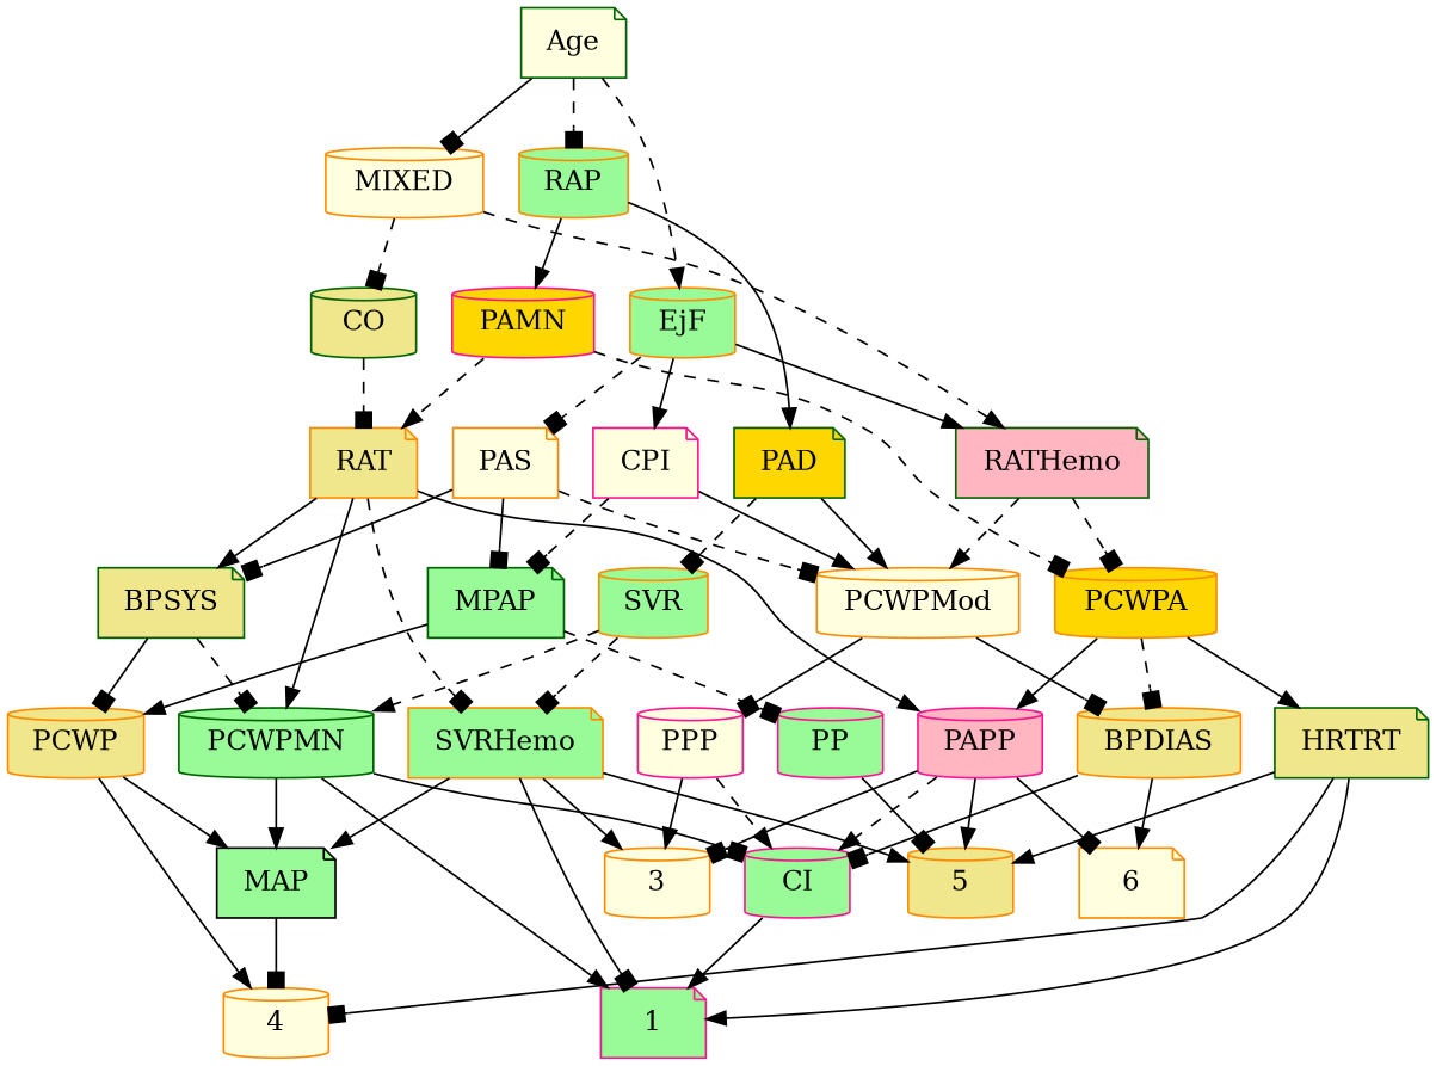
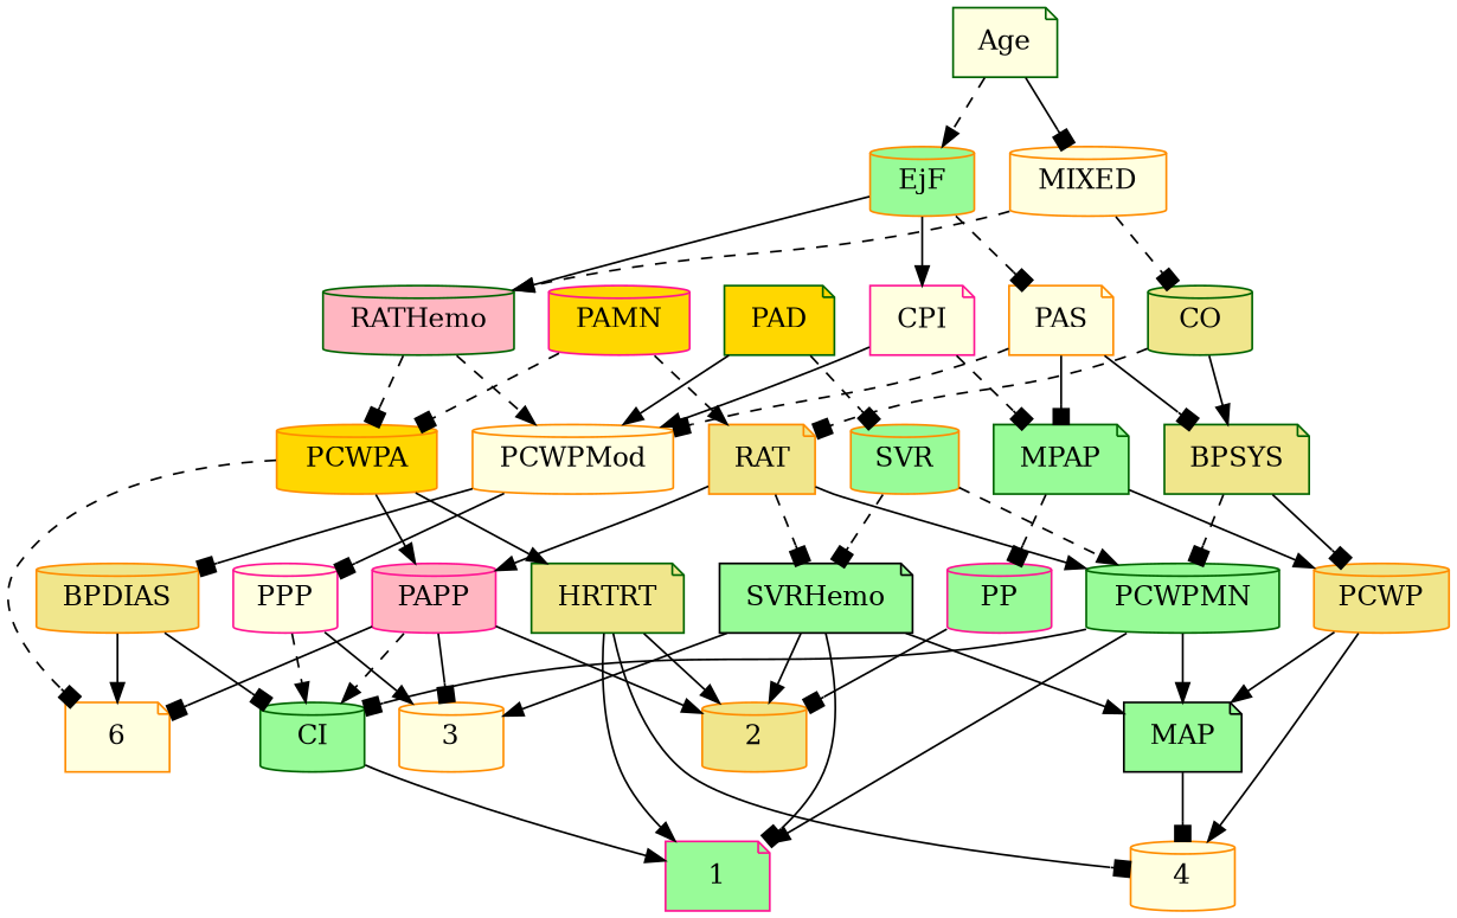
  strict digraph {
    node [color=darkorange fillcolor=palegreen shape=cylinder style=filled]
    edge [arrowhead=normal style=solid]
    1 [color=deeppink height=0.5 shape=note width=0.75]
    n2 [fillcolor=lightyellow height=0.5 label=6 shape=note width=0.75]
    3 [fillcolor=lightyellow height=0.5 width=0.75]
    4 [fillcolor=lightyellow height=0.5 width=0.75]
-   5 [fillcolor=khaki height=0.5 width=0.75]
+   5 [fillcolor=khaki height=0.5 width=0.75 label=2]
    Age [color=darkgreen fillcolor=lightyellow height=0.5 shape=note width=0.75]
    EjF [height=0.5 width=0.75]
-   RAP [height=0.5 width=0.77632]
    MIXED [fillcolor=lightyellow height=0.5 width=1.1193]
    PAS [fillcolor=lightyellow height=0.5 shape=note width=0.75]
-   RATHemo [color=darkgreen fillcolor=lightpink height=0.5 shape=note width=1.3721]
+   RATHemo [color=darkgreen fillcolor=lightpink height=0.5 width=1.3721]
    CPI [color=deeppink fillcolor=lightyellow height=0.5 shape=note width=0.75]
    PAD [color=darkgreen fillcolor=gold height=0.5 shape=note width=0.79437]
    PAMN [color=deeppink fillcolor=gold height=0.5 width=1.011]
    CO [color=darkgreen fillcolor=khaki height=0.5 width=0.75]
    MPAP [color=darkgreen height=0.5 shape=note width=0.97491]
    BPSYS [color=darkgreen fillcolor=khaki height=0.5 shape=note width=1.0471]
    PCWPMod [fillcolor=lightyellow height=0.5 width=1.4443]
    PCWPA [fillcolor=gold height=0.5 width=1.1555]
    SVR [height=0.5 width=0.77632]
    RAT [fillcolor=khaki height=0.5 shape=note width=0.75827]
    PP [color=deeppink height=0.5 width=0.75]
    PCWP [fillcolor=khaki height=0.5 width=0.97491]
    PCWPMN [color=darkgreen height=0.5 width=1.3902]
    BPDIAS [fillcolor=khaki height=0.5 width=1.1735]
    PPP [color=deeppink fillcolor=lightyellow height=0.5 width=0.75]
    PAPP [color=deeppink fillcolor=lightpink height=0.5 width=0.88464]
    HRTRT [color=darkgreen fillcolor=khaki height=0.5 shape=note width=1.1013]
-   SVRHemo [height=0.5 shape=note width=1.3902]
+   SVRHemo [color=black height=0.5 shape=note width=1.3902]
    MAP [color=black height=0.5 shape=note width=0.84854]
-   CI [color=deeppink height=0.5 width=0.75]
+   CI [color=darkgreen height=0.5 width=0.75]
    Age -> EjF [style=dashed]
-   Age -> RAP [arrowhead=box style=dashed]
    Age -> MIXED [arrowhead=box]
    EjF -> PAS [arrowhead=box style=dashed]
    EjF -> RATHemo
    EjF -> CPI
-   RAP -> PAD
-   RAP -> PAMN
    MIXED -> RATHemo [style=dashed]
    MIXED -> CO [arrowhead=box style=dashed]
    PAS -> MPAP [arrowhead=box]
    PAS -> BPSYS [arrowhead=box]
    PAS -> PCWPMod [arrowhead=box style=dashed]
    RATHemo -> PCWPMod [style=dashed]
    RATHemo -> PCWPA [arrowhead=box style=dashed]
    CPI -> MPAP [arrowhead=box style=dashed]
    CPI -> PCWPMod
    PAD -> PCWPMod
    PAD -> SVR [arrowhead=box style=dashed]
    PAMN -> PCWPA [arrowhead=box style=dashed]
    PAMN -> RAT [style=dashed]
-   RAT -> BPSYS
+   CO -> BPSYS
    CO -> RAT [arrowhead=box style=dashed]
    MPAP -> PP [arrowhead=box style=dashed]
    MPAP -> PCWP
    BPSYS -> PCWP [arrowhead=box]
    BPSYS -> PCWPMN [arrowhead=box style=dashed]
    PCWPMod -> BPDIAS [arrowhead=box]
    PCWPMod -> PPP [arrowhead=box]
-   PCWPA -> BPDIAS [arrowhead=box style=dashed]
+   PCWPA -> n2 [arrowhead=box style=dashed]
    PCWPA -> PAPP
    PCWPA -> HRTRT
    SVR -> PCWPMN [style=dashed]
    SVR -> SVRHemo [arrowhead=box style=dashed]
    RAT -> PCWPMN
    RAT -> PAPP
    RAT -> SVRHemo [arrowhead=box style=dashed]
    PP -> 5 [arrowhead=box]
    PCWP -> 4
    PCWP -> MAP
    PCWPMN -> 1
    PCWPMN -> MAP
    PCWPMN -> CI [arrowhead=box]
    BPDIAS -> n2
    BPDIAS -> CI [arrowhead=box]
    PPP -> 3
    PPP -> CI [style=dashed]
    PAPP -> n2 [arrowhead=box]
    PAPP -> 3 [arrowhead=box]
    PAPP -> 5
    PAPP -> CI [style=dashed]
    HRTRT -> 1
    HRTRT -> 4 [arrowhead=box]
    HRTRT -> 5
    SVRHemo -> 1 [arrowhead=box]
    SVRHemo -> 3
    SVRHemo -> 5
    SVRHemo -> MAP
    MAP -> 4 [arrowhead=box]
    CI -> 1
  }
